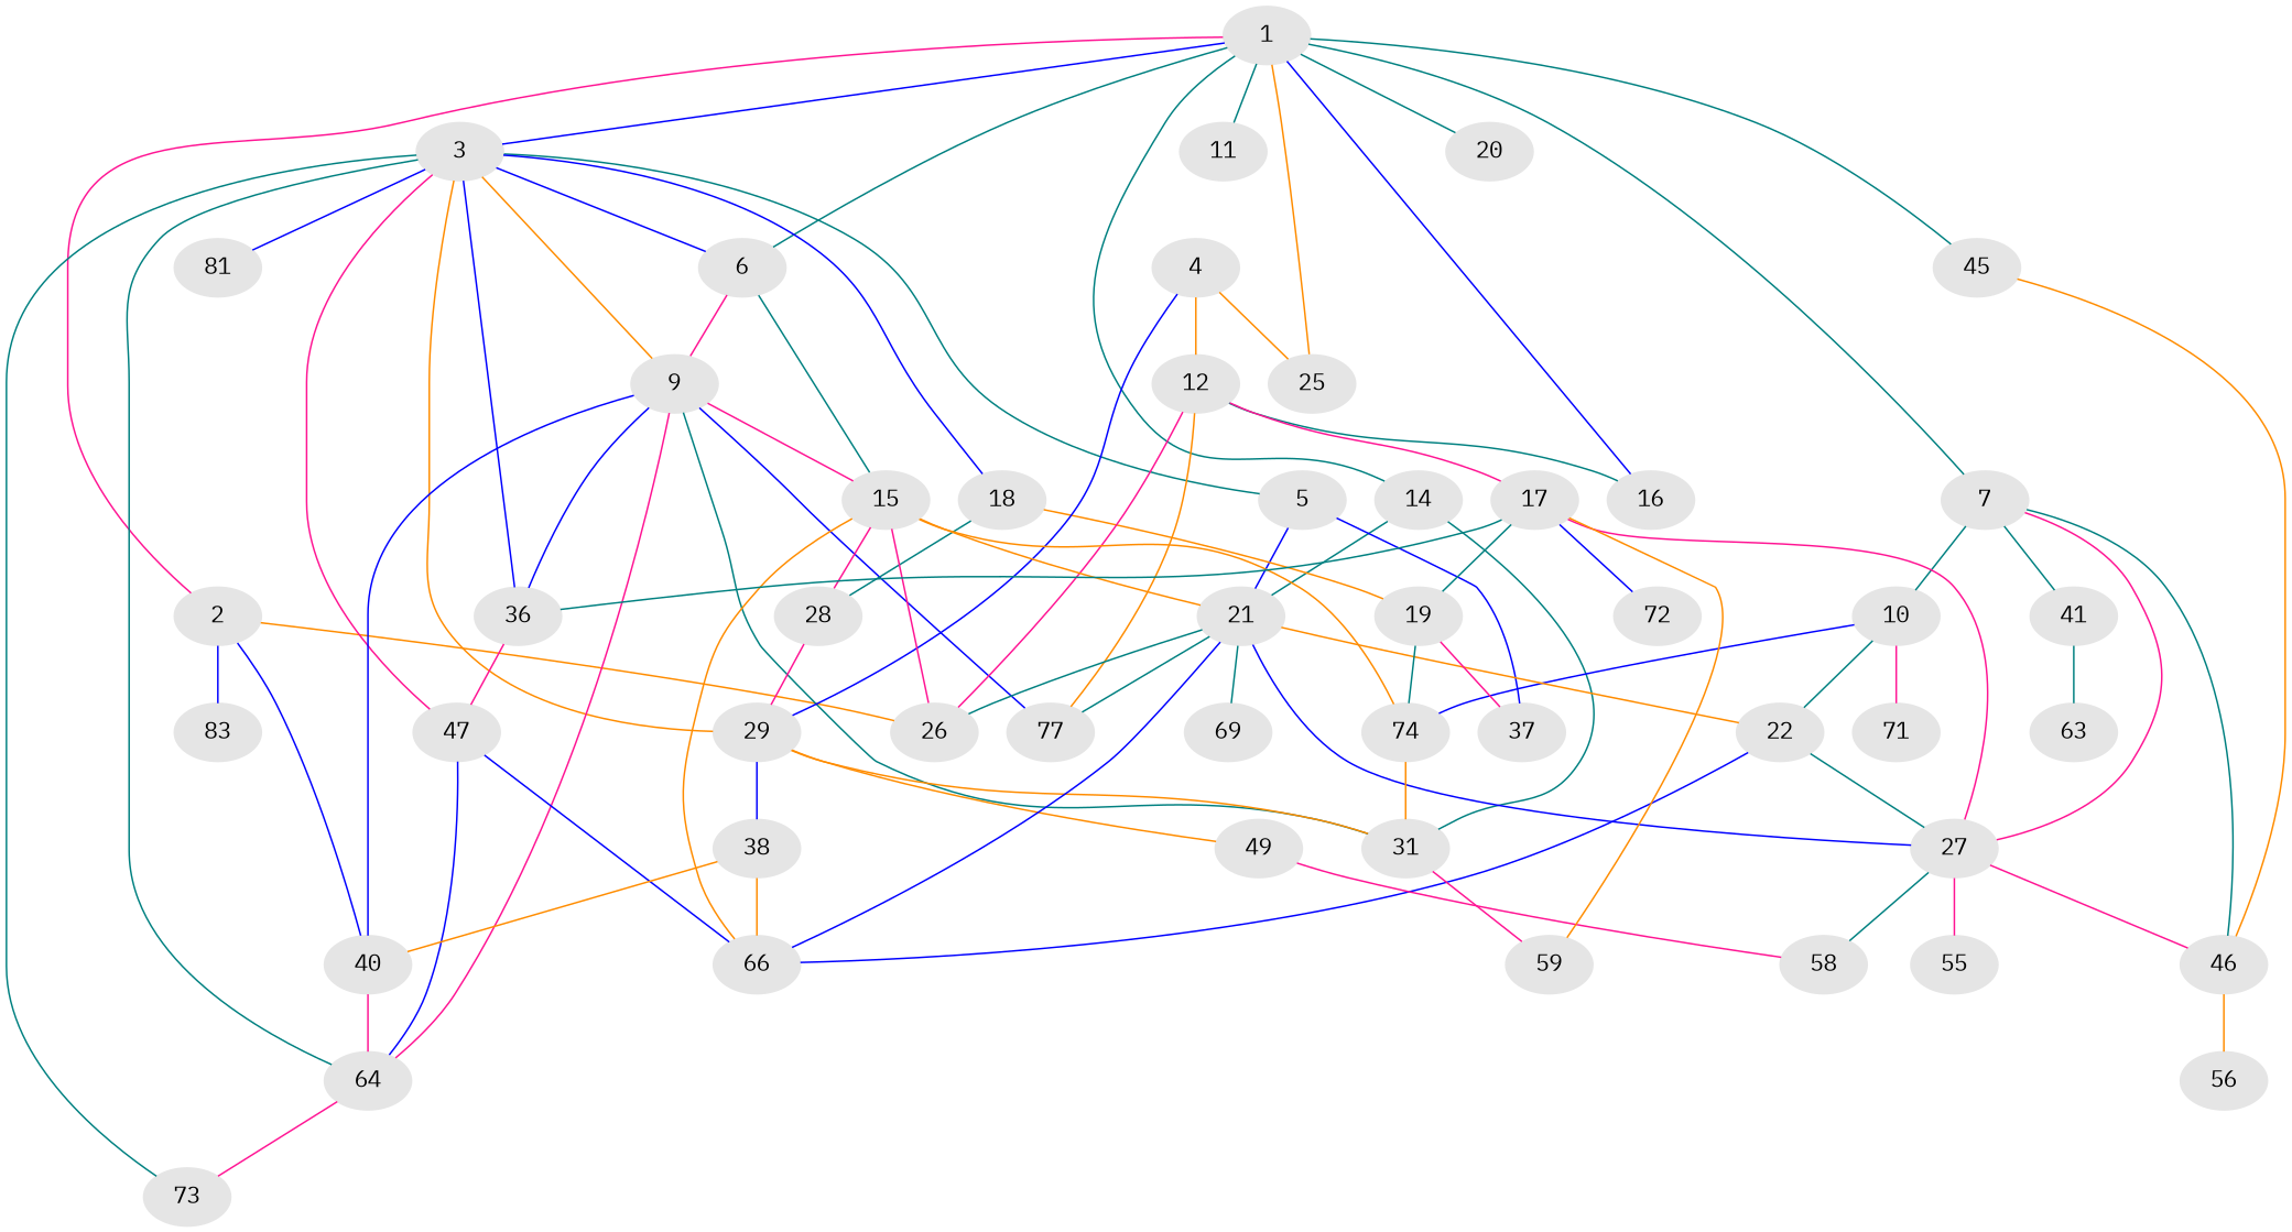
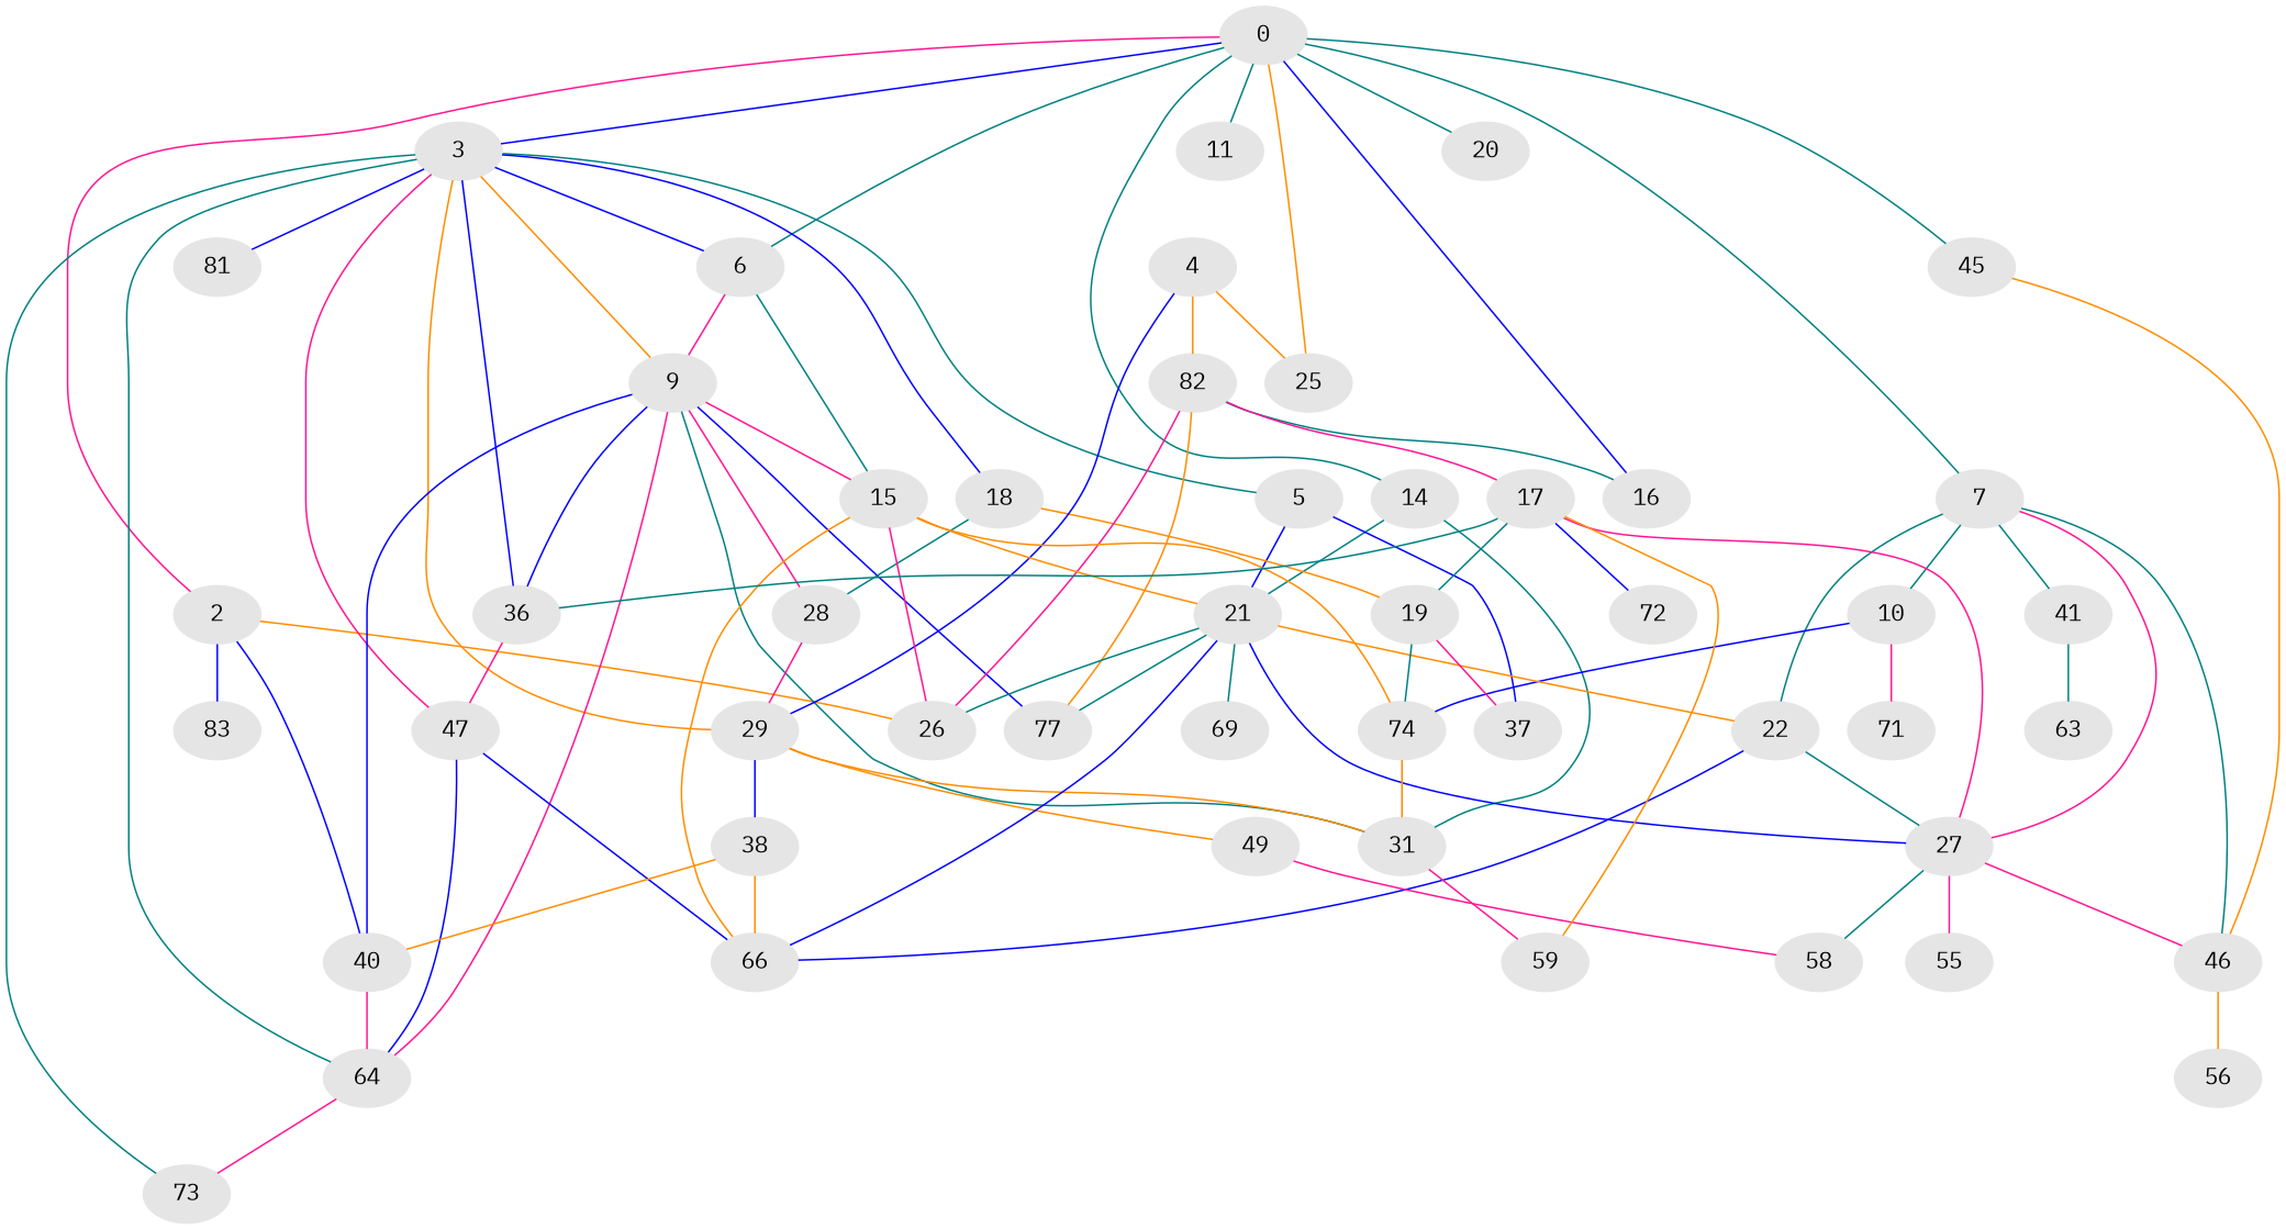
  graph {
    fontname="IBM Plex Mono"
    node [color=gray90 fontname="IBM Plex Mono" style=filled]
    edge [color=teal fontname="IBM Plex Mono"]
-   1 [super="+8"]
+   1 [super="+8" label=0]
    2
    3
    6 [super="+84"]
    7
    11
    14 [super="+65"]
    16 [super="+89"]
    20
    45 [super="+61"]
    25
    26 [super="+87+77"]
    40 [super="+96"]
    83
    5
    9 [super="+13+35"]
    18
    29 [super="+32+94+91"]
    36 [super="+90"]
    47 [super="+52+48"]
    64 [super="+85+100+74"]
    73
    81
    4
-   12
+   12 [label=82]
    15 [super="+44"]
    10 [super="+34"]
    22 [super="+62+23"]
    27 [super="+30"]
    41
    46
    21 [super="+93+54+43"]
    31 [super="+33"]
    37 [super="+42"]
    n35 [label=77]
    28
    19 [super="+53"]
    38 [super="+79+99"]
    49
    66
    17 [super="+50+92"]
    69
    n43 [label=74 super="+57+39"]
    71 [super="+82"]
    55
    58
    63
    56
    59
    72
    1 -- 2 [color=deeppink]
    1 -- 3 [color=blue]
    1 -- 6
    1 -- 7
    1 -- 11
    1 -- 14
    1 -- 16 [color=blue]
    1 -- 20
    1 -- 45
    1 -- 25 [color=darkorange]
    2 -- 26 [color=darkorange]
    2 -- 40 [color=blue]
    2 -- 83 [color=blue]
    3 -- 6 [color=blue]
    3 -- 5
    3 -- 9 [color=darkorange]
    3 -- 18 [color=blue]
    3 -- 29 [color=darkorange]
    3 -- 36 [color=blue]
    3 -- 47 [color=deeppink weight=2]
    3 -- 64
    3 -- 73
    3 -- 81 [color=blue]
    6 -- 9 [color=deeppink]
    6 -- 15
    7 -- 10
-   10 -- 22
+   7 -- 22
    7 -- 27 [color=deeppink]
    7 -- 41
    7 -- 46
    14 -- 21
    14 -- 31
    45 -- 46 [color=darkorange]
    40 -- 64 [color=deeppink]
    5 -- 21 [color=blue]
    5 -- 37 [color=blue]
    9 -- 40 [color=blue]
    9 -- 36 [color=blue weight=2]
    9 -- 64 [color=deeppink]
    9 -- 15 [color=deeppink]
    9 -- 31
    9 -- n35 [color=blue]
    18 -- 28
    18 -- 19 [color=darkorange]
    29 -- 31 [color=darkorange]
    29 -- 38 [color=blue]
    29 -- 49 [color=darkorange]
    36 -- 47 [color=deeppink]
    47 -- 64 [color=blue]
    47 -- 66 [color=blue]
    64 -- 73 [color=deeppink]
    4 -- 25 [color=darkorange]
    4 -- 29 [color=blue]
    4 -- 12 [color=darkorange]
    12 -- 16
    12 -- 26 [color=deeppink]
    12 -- n35 [color=darkorange]
    12 -- 17 [color=deeppink]
    15 -- 26 [color=deeppink]
    15 -- 21 [color=darkorange]
-   15 -- 28 [color=deeppink weight=2]
+   9 -- 28 [color=deeppink weight=2]
    15 -- 66 [color=darkorange]
    15 -- n43 [color=darkorange]
    10 -- n43 [color=blue weight=2]
    10 -- 71 [color=deeppink]
    22 -- 27
    22 -- 66 [color=blue]
    27 -- 46 [color=deeppink]
    27 -- 55 [color=deeppink]
    27 -- 58
    41 -- 63
    46 -- 56 [color=darkorange]
    21 -- 26
    21 -- 22 [color=darkorange]
    21 -- 27 [color=blue]
    21 -- n35
    21 -- 66 [color=blue]
    21 -- 69
    31 -- 59 [color=deeppink]
    28 -- 29 [color=deeppink]
    19 -- 37 [color=deeppink]
    19 -- n43
    38 -- 40 [color=darkorange]
    38 -- 66 [color=darkorange]
    49 -- 58 [color=deeppink]
    17 -- 36
    17 -- 27 [color=deeppink]
    17 -- 19
    17 -- 59 [color=darkorange]
    17 -- 72 [color=blue]
    n43 -- 31 [color=darkorange weight=2]
  }
